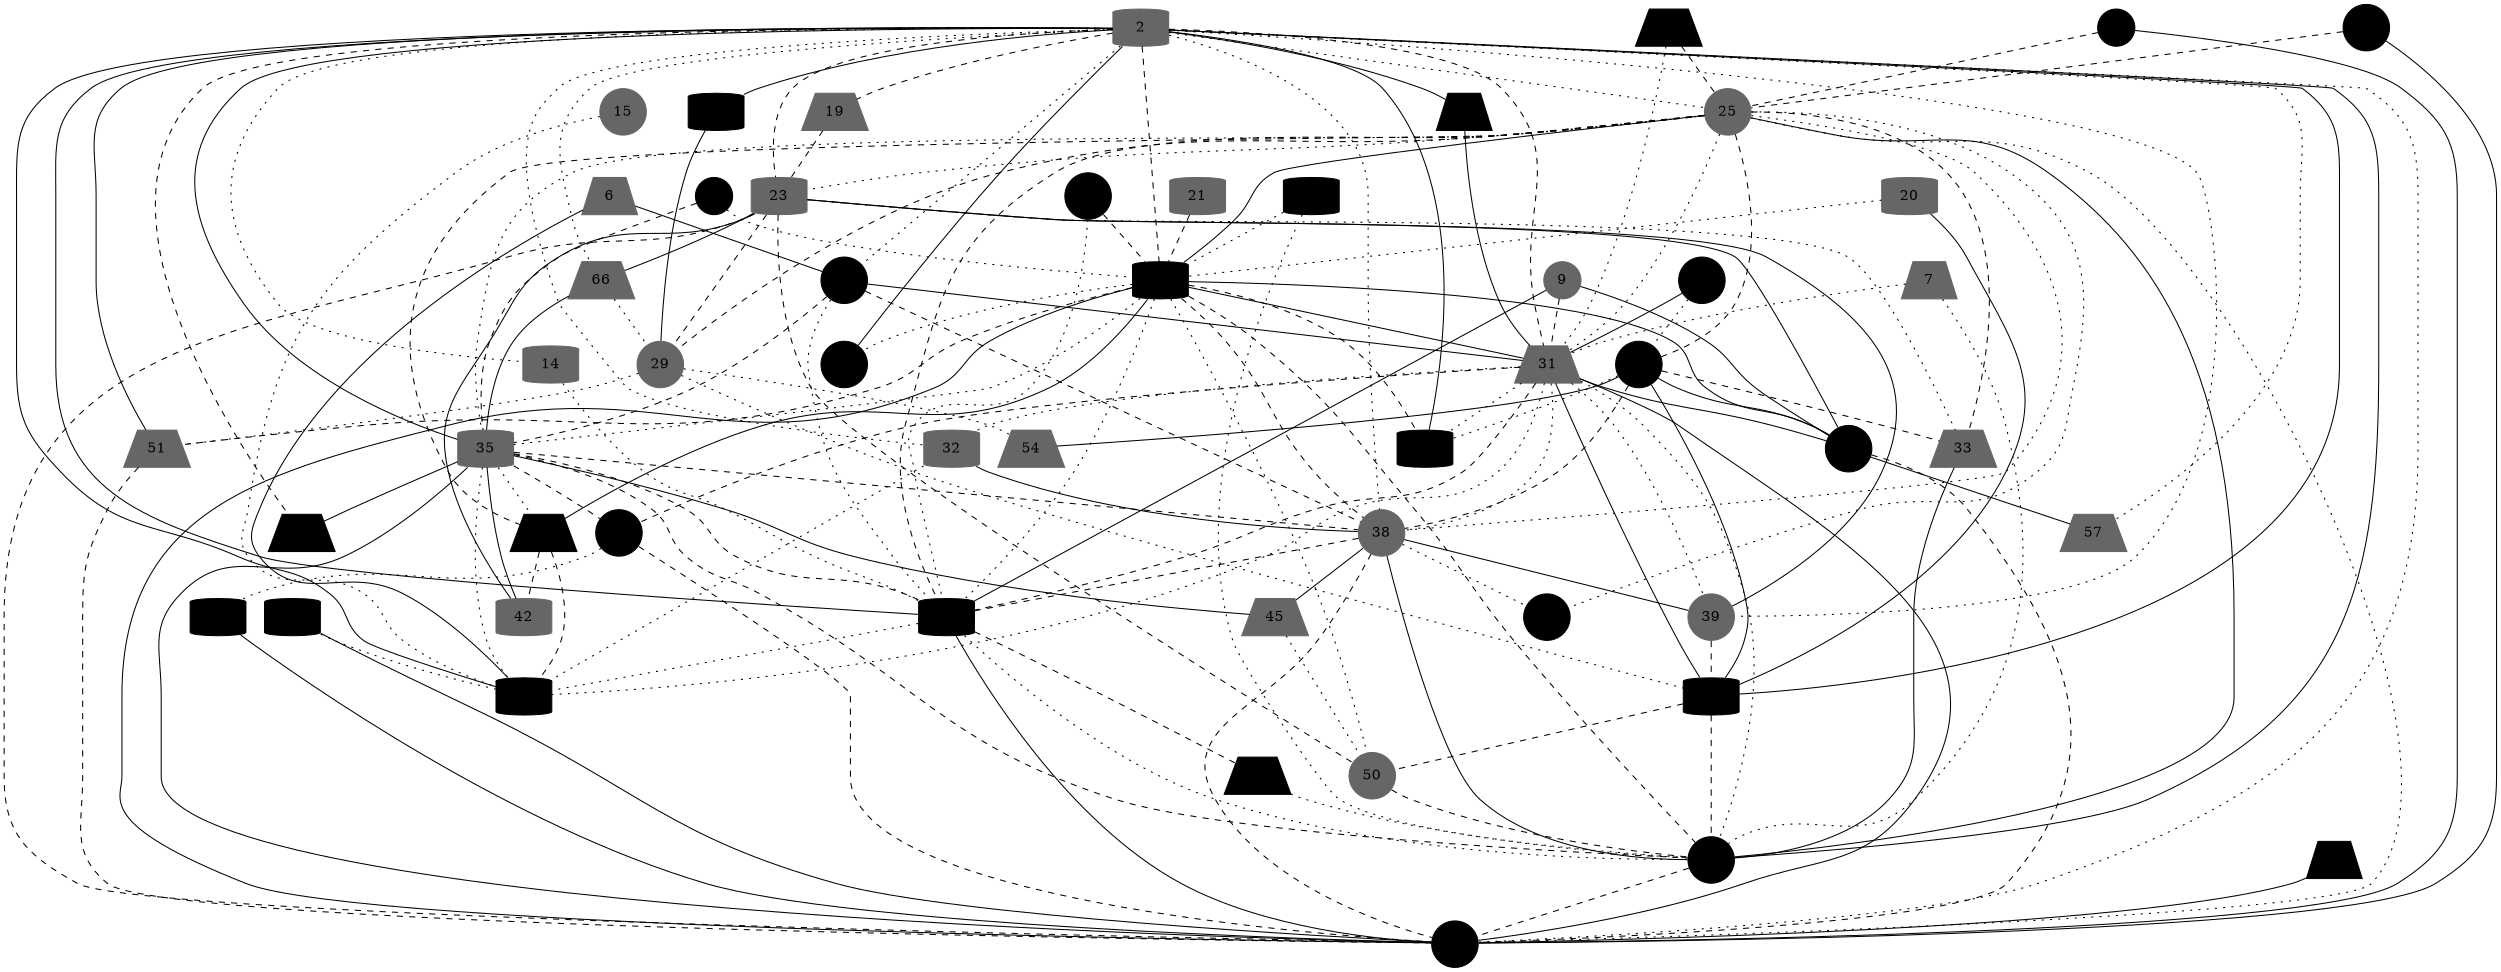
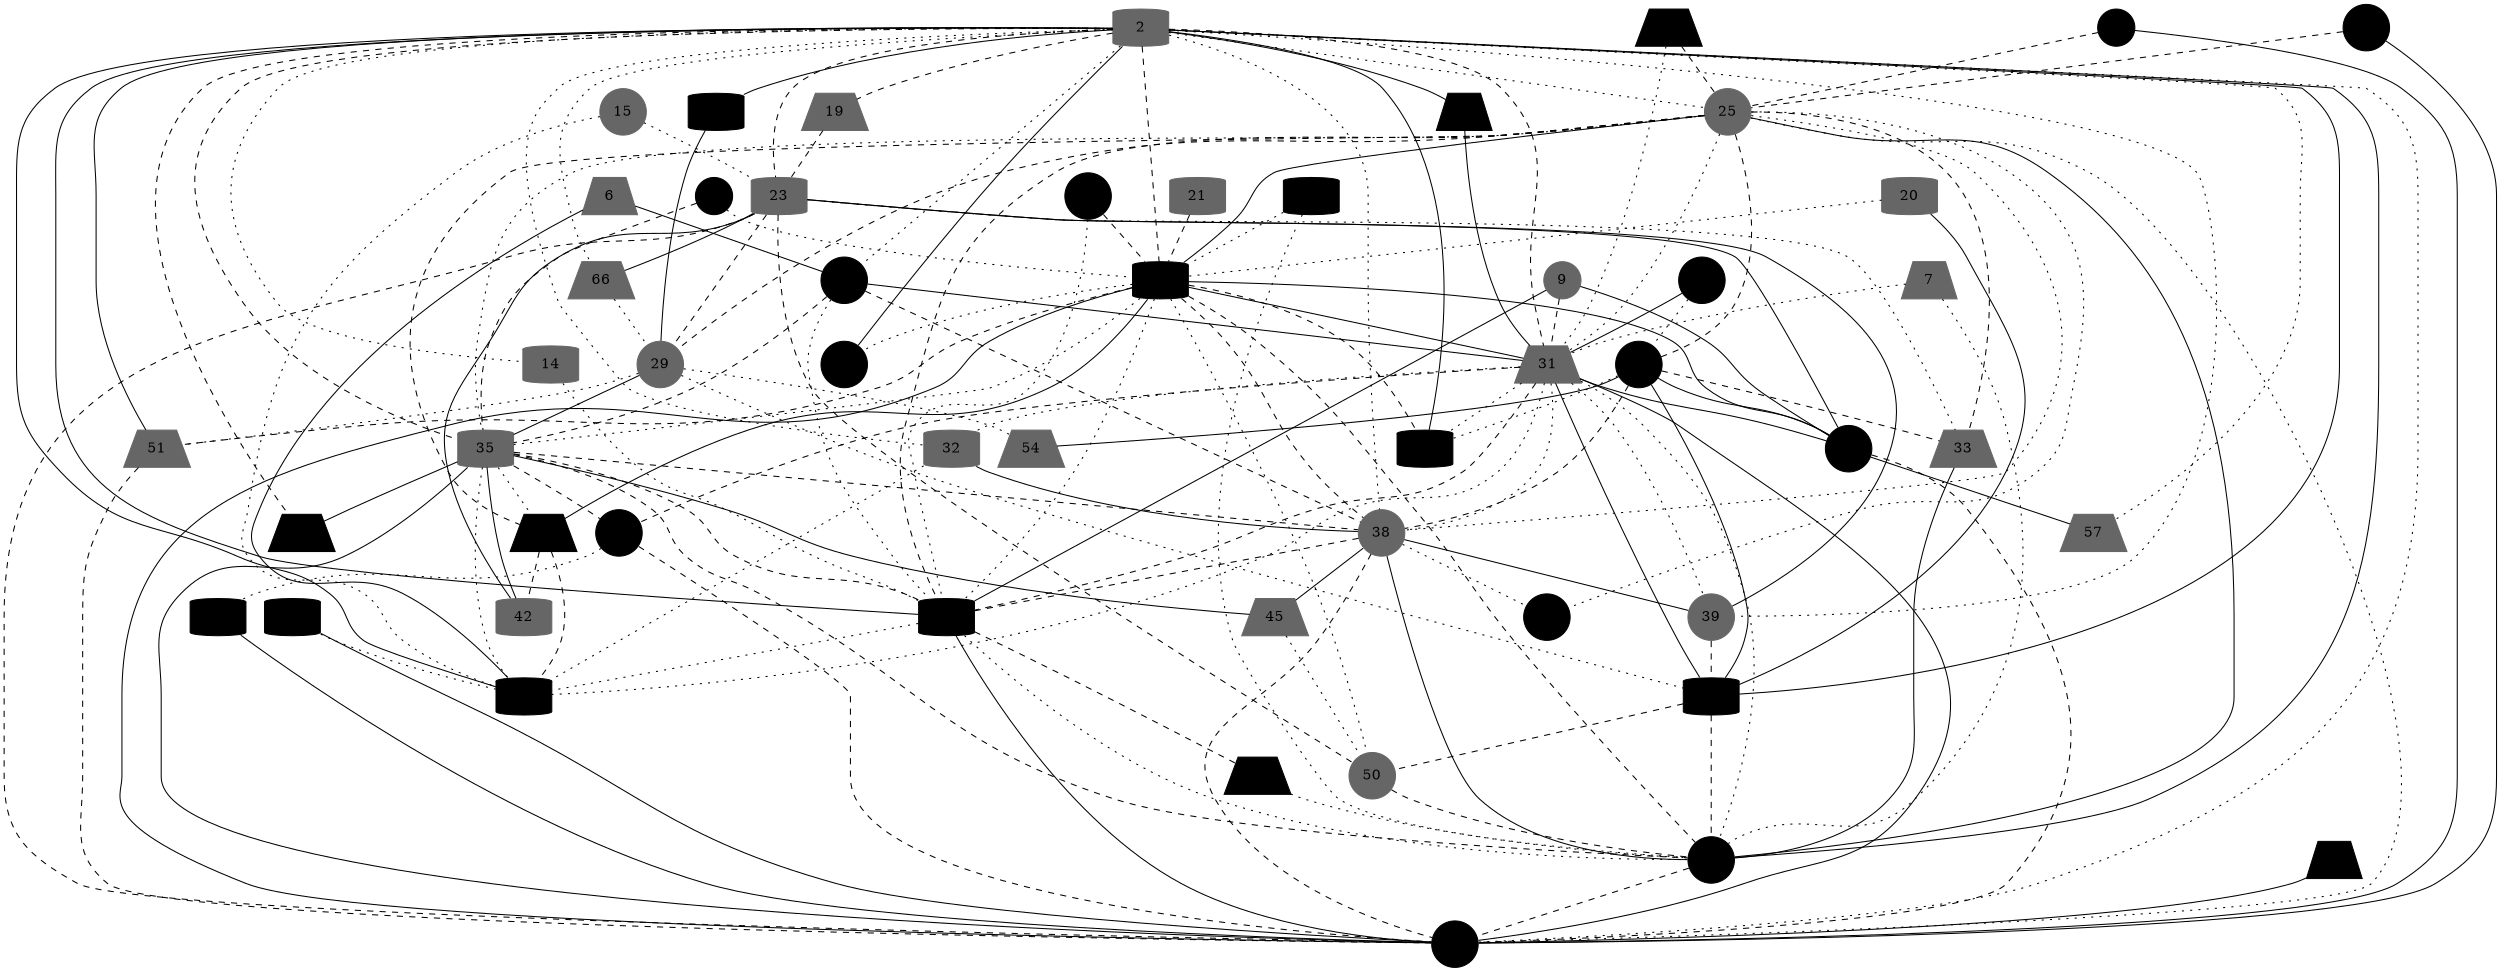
  graph {
    node [color=black shape=circle style=filled]
    edge [style=dotted weight=1.0]
    1 [shape=cylinder]
    28 [shape=cylinder]
    55
    31 [color=gray40 shape=trapezium]
    35 [color=gray40 shape=cylinder]
    38 [color=gray40]
    40
    41 [shape=cylinder]
    51 [color=gray40 shape=trapezium]
    52 [shape=cylinder]
    56
    34
    50 [color=gray40]
    36 [shape=trapezium]
    2 [color=gray40 shape=cylinder]
    3 [shape=trapezium]
    14 [color=gray40 shape=cylinder]
    19 [color=gray40 shape=trapezium]
    23 [color=gray40 shape=cylinder]
    24 [shape=cylinder]
    25 [color=gray40]
    n22 [color=gray40 label=66 shape=trapezium]
    30
    32 [color=gray40 shape=cylinder]
    37 [shape=trapezium]
    39 [color=gray40]
    47 [shape=cylinder]
    49 [shape=cylinder]
    57 [color=gray40 shape=trapezium]
    29 [color=gray40]
    33 [color=gray40 shape=trapezium]
    42 [color=gray40 shape=cylinder]
    27
    43
    44
    45 [color=gray40 shape=trapezium]
    48 [shape=trapezium]
    4
    5
    6 [color=gray40 shape=trapezium]
    7 [color=gray40 shape=trapezium]
    8 [shape=trapezium]
    9 [color=gray40]
    10 [shape=cylinder]
    11 [shape=trapezium]
    15 [color=gray40]
    17
    54 [color=gray40 shape=trapezium]
    18
    20 [color=gray40 shape=cylinder]
    21 [color=gray40 shape=cylinder]
    22
    46 [shape=cylinder]
    1 -- 28
    1 -- 55
    28 -- 55 [style=dashed]
    28 -- 31 [style=solid weight=2.0]
    28 -- 35
    28 -- 38 [style=dashed]
    28 -- 40
    28 -- 41
    28 -- 51 [style=dashed]
    28 -- 52 [style=dashed]
    28 -- 56 [style=solid]
    28 -- 34 [style=solid]
    28 -- 50
    28 -- 36 [style=solid weight=2.0]
    55 -- 56 [style=dashed]
    31 -- 55
    31 -- 38
    31 -- 41 [style=dashed]
    31 -- 52
    31 -- 56 [style=solid]
    31 -- 34 [style=solid]
    31 -- 32
    31 -- 39
    31 -- 47 [weight=2.0]
    31 -- 49 [style=solid]
    31 -- 44 [style=dashed]
    35 -- 55 [style=dashed]
    35 -- 38 [style=dashed]
    35 -- 41 [style=dashed]
    35 -- 56 [style=solid]
    35 -- 36
    35 -- 37 [style=solid]
    35 -- 47
    35 -- 42 [style=solid weight=2.0]
    35 -- 44 [style=dashed]
    35 -- 45 [style=solid]
    38 -- 55 [style=solid]
    38 -- 41 [style=dashed]
    38 -- 56 [style=dashed]
    38 -- 39 [style=solid]
    38 -- 43
    38 -- 45 [style=solid]
    41 -- 55
    41 -- 56 [style=solid weight=2.0]
    41 -- 47
    41 -- 48 [style=dashed]
    51 -- 56 [style=dashed]
    34 -- 56 [style=dashed]
    34 -- 57 [style=solid]
    50 -- 55 [style=dashed]
    36 -- 47 [style=dashed]
    36 -- 42 [style=dashed]
    2 -- 28 [style=dashed weight=4.0]
    2 -- 55 [style=solid weight=3.0]
    2 -- 31 [style=dashed weight=2.0]
-   2 -- 35 [style=solid weight=2.0]
+   2 -- 35 [style=dashed weight=2.0]
    2 -- 38 [weight=3.0]
    2 -- 40 [style=solid]
    2 -- 41 [style=solid weight=3.0]
    2 -- 51 [style=solid]
    2 -- 52 [style=solid]
    2 -- 56 [weight=2.0]
    2 -- 3 [style=solid]
    2 -- 14
    2 -- 19 [style=dashed]
    2 -- 23 [style=dashed]
    2 -- 24 [style=solid weight=2.0]
    2 -- 25 [weight=2.0]
    2 -- n22
    2 -- 30
    2 -- 32
    2 -- 37 [style=dashed]
    2 -- 39
    2 -- 47 [style=solid]
    2 -- 49 [style=solid]
    2 -- 57
    3 -- 31 [style=solid]
    14 -- 41
    19 -- 23 [style=dashed]
    23 -- 56 [style=dashed]
    23 -- 34 [style=solid]
    23 -- 50 [style=dashed]
    23 -- n22 [style=solid]
    23 -- 39 [style=solid]
    23 -- 29 [style=dashed]
    23 -- 33
    23 -- 42 [style=solid]
    24 -- 29 [style=solid]
    25 -- 28 [style=solid]
    25 -- 55 [style=solid weight=2.0]
    25 -- 31
    25 -- 35 [weight=2.0]
    25 -- 38
    25 -- 41 [style=dashed]
    25 -- 56 [weight=2.0]
    25 -- 36 [style=dashed]
    25 -- 29 [style=dashed]
    25 -- 33 [style=dashed weight=2.0]
    25 -- 27 [style=dashed]
    25 -- 43
    n22 -- 29
    30 -- 31 [style=solid]
    30 -- 35 [style=dashed]
    30 -- 38 [style=dashed]
    30 -- 41
    32 -- 38 [style=solid]
    32 -- 47
    39 -- 49 [style=dashed]
    49 -- 55 [style=dashed weight=2.0]
    49 -- 50 [style=dashed]
-   n22 -- 35 [style=solid]
+   29 -- 35 [style=solid]
    29 -- 51
    29 -- 49
    29 -- 54
    33 -- 55 [style=solid]
    27 -- 38 [style=dashed]
    27 -- 52
    27 -- 34 [style=solid]
    27 -- 49 [style=solid]
    27 -- 33 [style=dashed]
    27 -- 54 [style=solid]
    44 -- 56 [style=dashed]
    44 -- 46 [weight=2.0]
    45 -- 50
    48 -- 55
    4 -- 56 [style=solid]
    4 -- 25 [style=dashed]
    5 -- 28
    5 -- 35 [style=dashed]
    6 -- 30 [style=solid]
    6 -- 47 [style=solid]
    7 -- 55
    7 -- 31
    8 -- 56 [style=solid]
    9 -- 31 [style=dashed]
    9 -- 41 [style=solid]
    9 -- 34 [style=solid]
    10 -- 56 [style=solid]
    10 -- 47
    11 -- 31
    11 -- 25 [style=dashed]
-   25 -- 23
+   15 -- 23
    15 -- 47
    17 -- 31 [style=solid]
    17 -- 27
    18 -- 28 [style=dashed]
    18 -- 41
    20 -- 28
    20 -- 49 [style=solid]
    21 -- 28 [style=dashed]
    22 -- 56 [style=solid]
    22 -- 25 [style=dashed]
    46 -- 56 [style=solid]
  }
